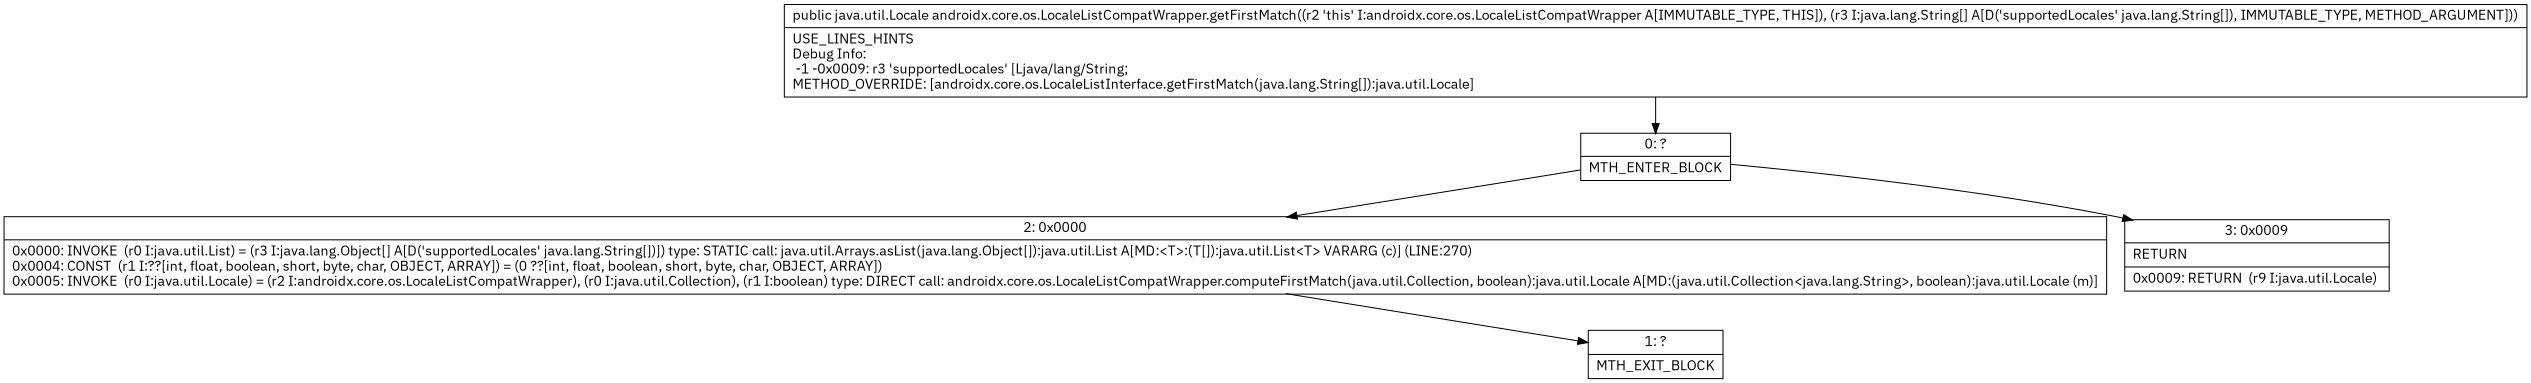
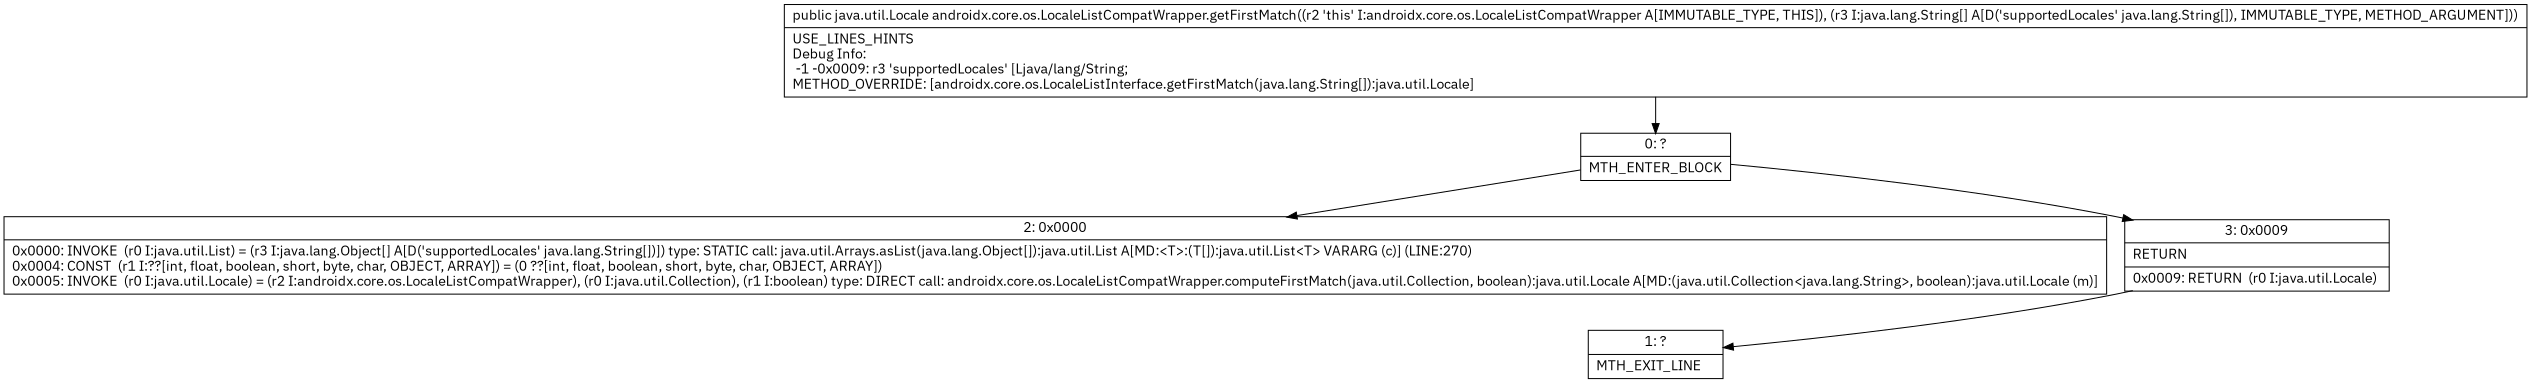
  digraph {
    fontname="IBM Plex Sans"
    node [fontname="IBM Plex Sans" shape=record]
    edge [fontname="IBM Plex Sans"]
    n1 [label="{0\:\ ?|MTH_ENTER_BLOCK\l}"]
    n2 [label="{2\:\ 0x0000|0x0000: INVOKE  (r0 I:java.util.List) = (r3 I:java.lang.Object[] A[D('supportedLocales' java.lang.String[])]) type: STATIC call: java.util.Arrays.asList(java.lang.Object[]):java.util.List A[MD:\<T\>:(T[]):java.util.List\<T\> VARARG (c)] (LINE:270)\l0x0004: CONST  (r1 I:??[int, float, boolean, short, byte, char, OBJECT, ARRAY]) = (0 ??[int, float, boolean, short, byte, char, OBJECT, ARRAY]) \l0x0005: INVOKE  (r0 I:java.util.Locale) = (r2 I:androidx.core.os.LocaleListCompatWrapper), (r0 I:java.util.Collection), (r1 I:boolean) type: DIRECT call: androidx.core.os.LocaleListCompatWrapper.computeFirstMatch(java.util.Collection, boolean):java.util.Locale A[MD:(java.util.Collection\<java.lang.String\>, boolean):java.util.Locale (m)]\l}"]
-   n3 [label="{3\:\ 0x0009|RETURN\l|0x0009: RETURN  (r9 I:java.util.Locale) \l}"]
-   n4 [label="{1\:\ ?|MTH_EXIT_BLOCK\l}"]
+   n3 [label="{3\:\ 0x0009|RETURN\l|0x0009: RETURN  (r0 I:java.util.Locale) \l}"]
+   n4 [label="{1\:\ ?|MTH_EXIT_LINE\l}"]
    n5 [label="{public java.util.Locale androidx.core.os.LocaleListCompatWrapper.getFirstMatch((r2 'this' I:androidx.core.os.LocaleListCompatWrapper A[IMMUTABLE_TYPE, THIS]), (r3 I:java.lang.String[] A[D('supportedLocales' java.lang.String[]), IMMUTABLE_TYPE, METHOD_ARGUMENT]))  | USE_LINES_HINTS\lDebug Info:\l  \-1 \-0x0009: r3 'supportedLocales' [Ljava\/lang\/String;\lMETHOD_OVERRIDE: [androidx.core.os.LocaleListInterface.getFirstMatch(java.lang.String[]):java.util.Locale]\l}"]
    n1 -> n2
    n1 -> n3
-   n2 -> n4
+   n3 -> n4
    n5 -> n1
  }
